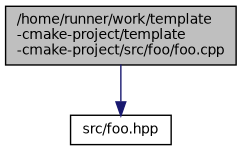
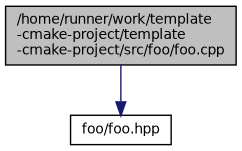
  digraph {
    node [color=black fontname=Helvetica fontsize=10 shape=record style=filled]
    n1 [fillcolor=grey75 fontcolor=black height=0.2 label="/home/runner/work/template\l-cmake-project/template\l-cmake-project/src/foo/foo.cpp" width=0.4]
-   n2 [fillcolor=white height=0.2 label="src/foo.hpp" width=0.4]
+   n2 [fillcolor=white height=0.2 label="foo/foo.hpp" width=0.4]
    n1 -> n2 [color=midnightblue fontname=Helvetica fontsize=10 labelfontname=Helvetica labelfontsize=10 style=solid]
  }
